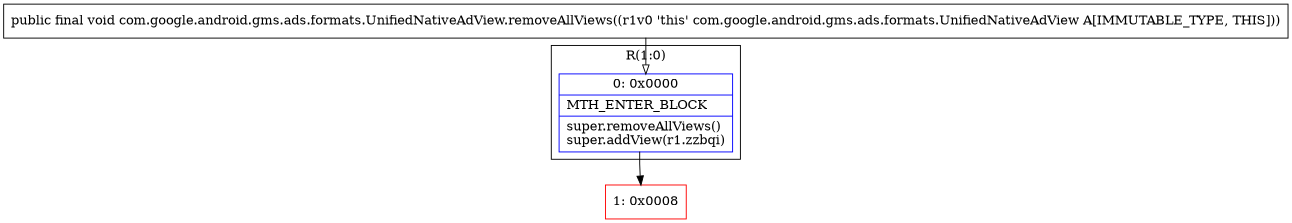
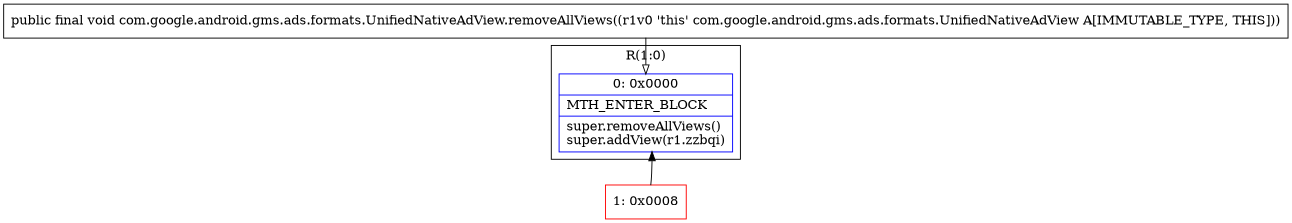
  digraph {
    node [shape=record]
    n1 [color=blue label="{0\:\ 0x0000|MTH_ENTER_BLOCK\l|super.removeAllViews()\lsuper.addView(r1.zzbqi)\l}"]
    n2 [color=red label="{1\:\ 0x0008}"]
    n3 [label="{public final void com.google.android.gms.ads.formats.UnifiedNativeAdView.removeAllViews((r1v0 'this' com.google.android.gms.ads.formats.UnifiedNativeAdView A[IMMUTABLE_TYPE, THIS])) }"]
    subgraph cluster_1 {
      label="R(1:0)"
      n1
    }
-   n1 -> n2 [arrowhead=normal]
+   n2 -> n1 [arrowhead=normal]
    n3 -> n1 [arrowhead=onormal]
  }
